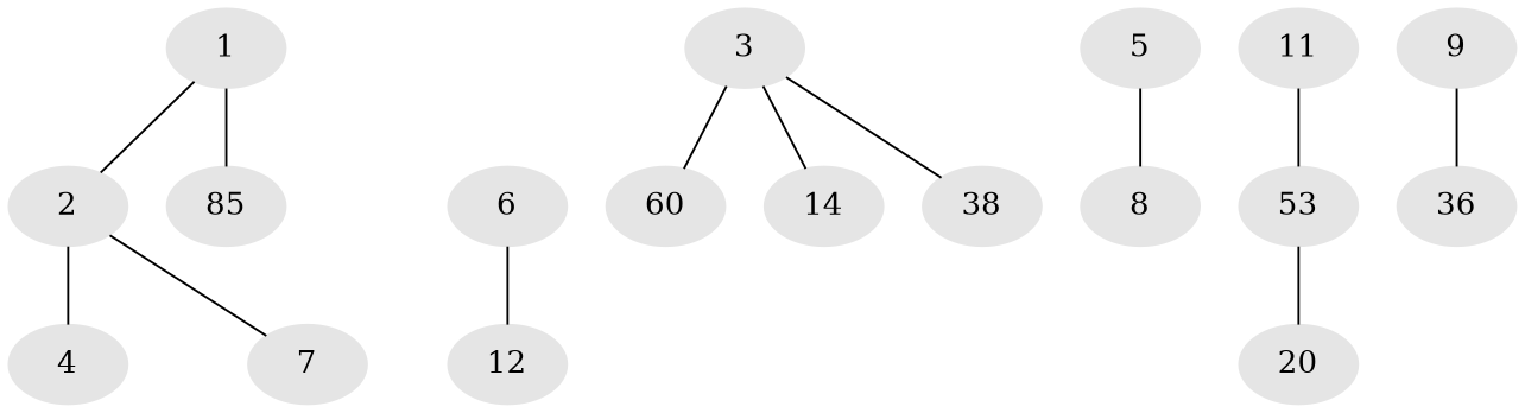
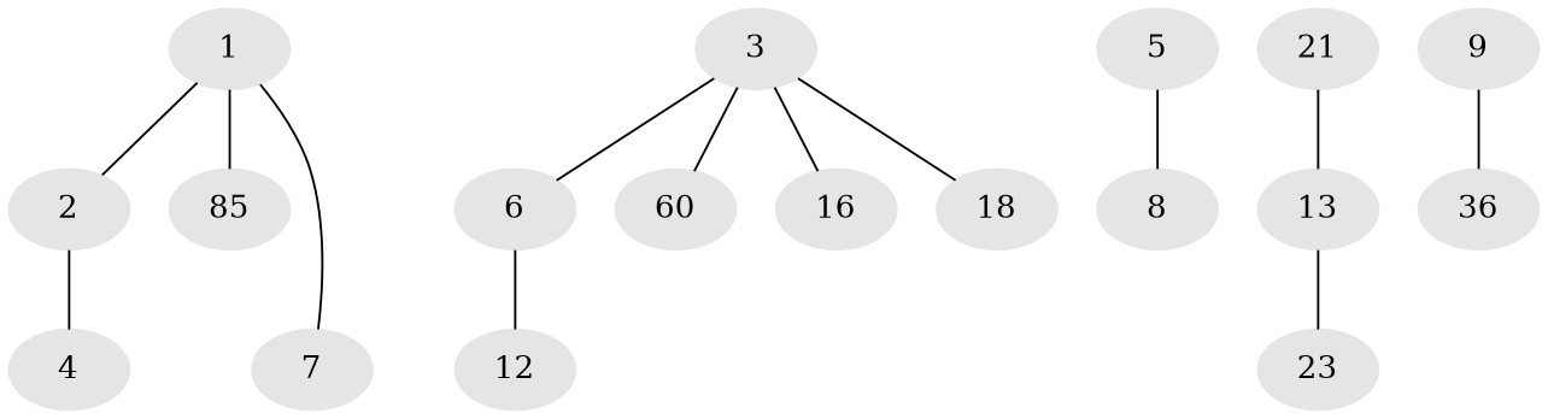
  graph {
    node [color=gray90 style=filled]
    1
    2
    n3 [label=85]
    4
    7
    3
    6
    n8 [label=60]
-   14
-   18 [label=38]
+   14 [label=16]
+   18
    5
    8
    12
-   11
-   13 [label=53]
+   11 [label=21]
+   13
    n16 [label=36]
    9
-   20
+   20 [label=23]
    1 -- 2
    1 -- n3
    2 -- 4
-   2 -- 7
+   1 -- 7
+   3 -- 6
    3 -- n8
    3 -- 14
    3 -- 18
    6 -- 12
    5 -- 8
    11 -- 13
    13 -- 20
    9 -- n16
  }
